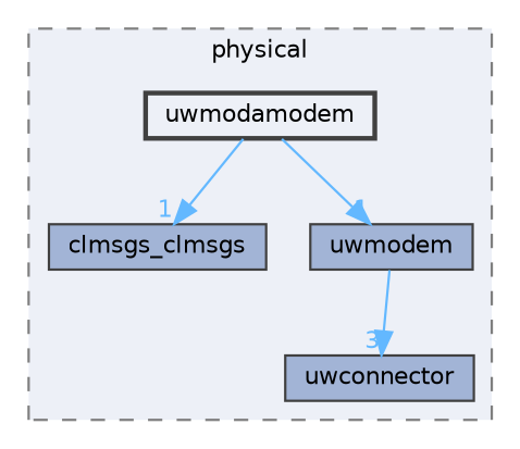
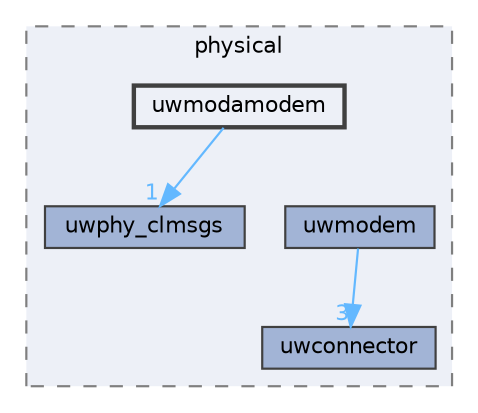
  digraph {
    compound=true
    node [color=grey25 fillcolor="#a2b4d6" fontname=Helvetica fontsize=10 shape=box style=filled]
    edge [color=steelblue1 fontcolor=steelblue1 fontname=Helvetica fontsize=10 headlabel=1 labeldistance=1.5 labelfontname=Helvetica labelfontsize=10]
    n1 [height=0.2 label=uwconnector width=0.4]
-   n2 [height=0.2 label=clmsgs_clmsgs width=0.4]
+   n2 [height=0.2 label=uwphy_clmsgs width=0.4]
    n3 [height=0.2 label=uwmodem width=0.4]
    n4 [fillcolor="#edf0f7" height=0.2 label=uwmodamodem style="filled,bold" width=0.4]
    subgraph cluster_1 {
      bgcolor="#edf0f7"
      fontname=Helvetica
      fontsize=10
      label=physical
      pencolor=grey50
      style="filled,dashed"
      n1
      n2
      n3
      n4
    }
    n3 -> n1 [headlabel=3]
    n4 -> n2
-   n4 -> n3
  }
